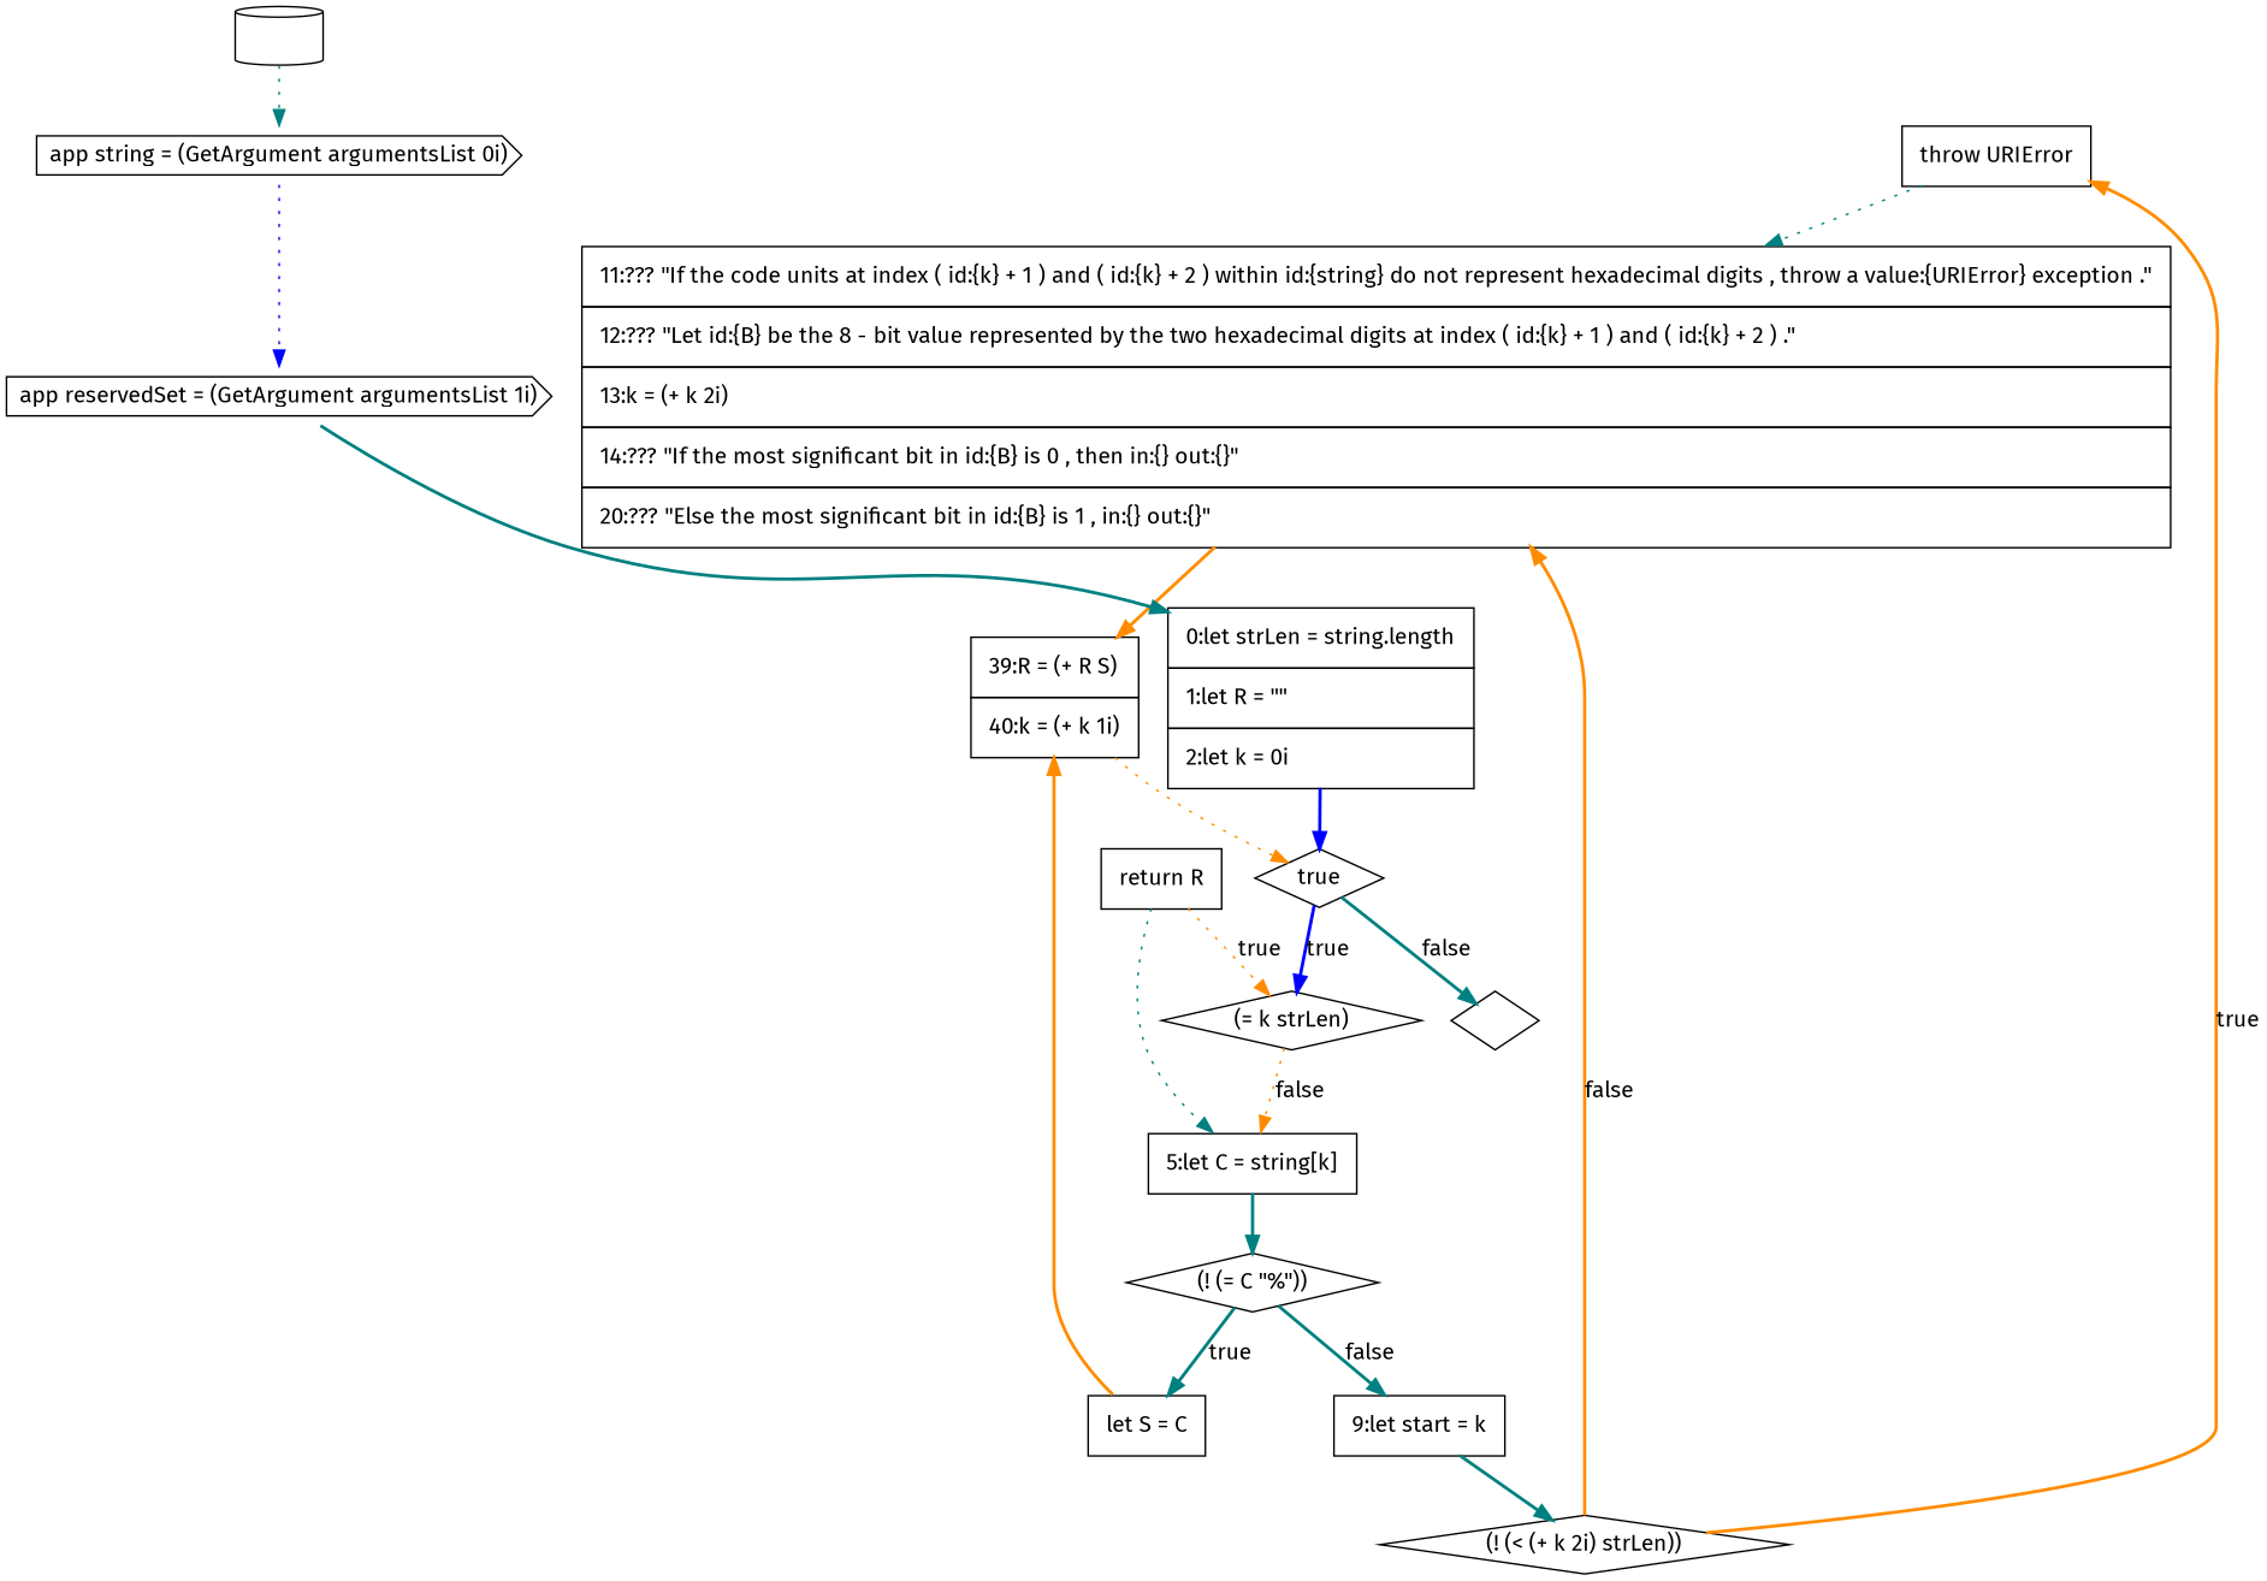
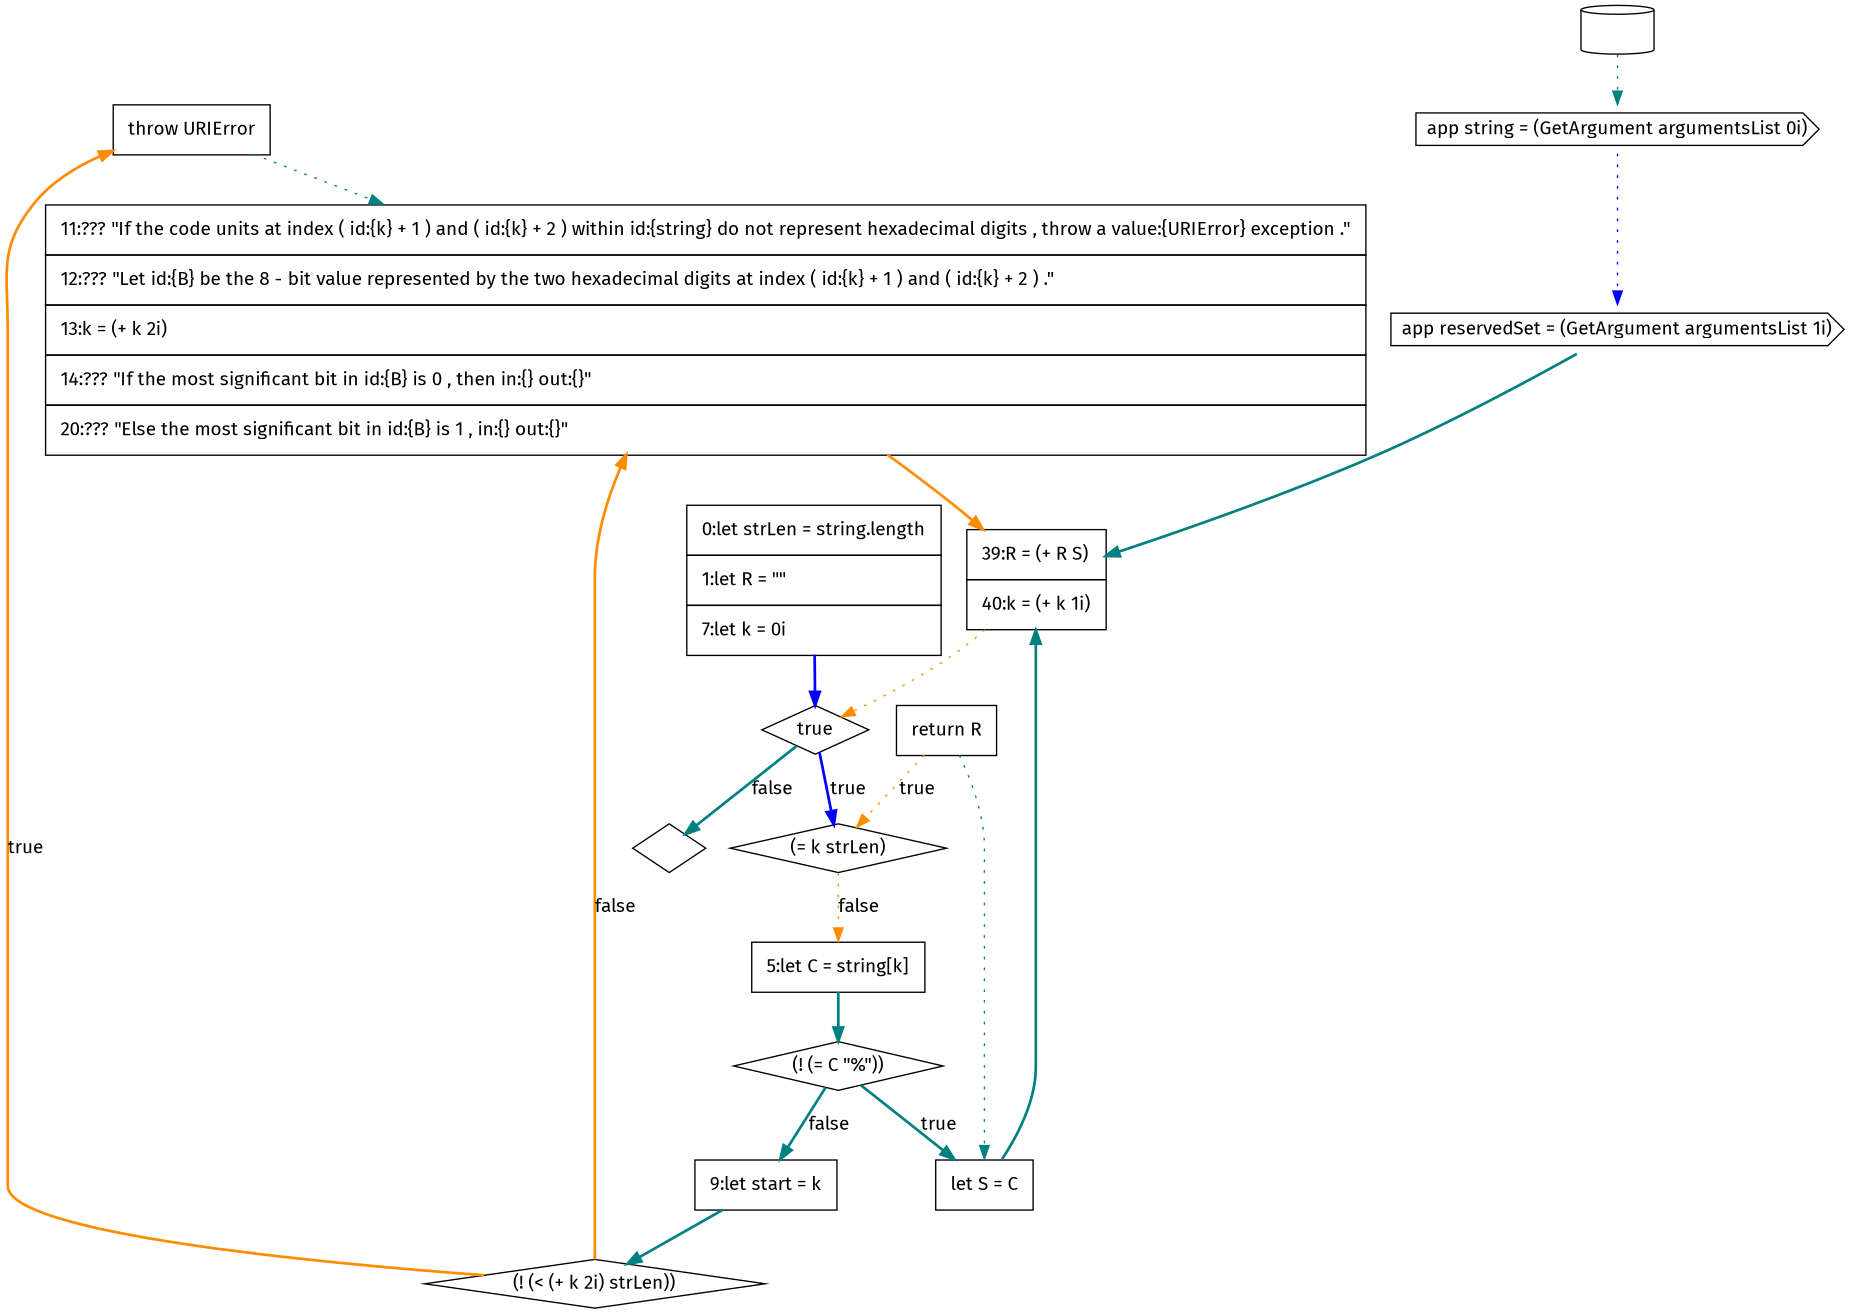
  digraph {
    fontname="Fira Sans"
    node [color=black fillcolor=white fontname="Fira Sans" shape=none style=filled]
    edge [color=teal fontname="Fira Sans" style=bold]
    n1 [label=<<font color="black">     <table border="0" cellborder="1" cellspacing="0" cellpadding="10">       <tr><td align="left">throw URIError</td></tr>     </table>   </font>> margin=0]
    n2 [label=<<font color="black">     <table border="0" cellborder="1" cellspacing="0" cellpadding="10">       <tr><td align="left">11:??? &quot;If the code units at index ( id:{k} + 1 ) and ( id:{k} + 2 ) within id:{string} do not represent hexadecimal digits , throw a value:{URIError} exception .&quot;</td></tr>       <tr><td align="left">12:??? &quot;Let id:{B} be the 8 - bit value represented by the two hexadecimal digits at index ( id:{k} + 1 ) and ( id:{k} + 2 ) .&quot;</td></tr>       <tr><td align="left">13:k = (+ k 2i)</td></tr>       <tr><td align="left">14:??? &quot;If the most significant bit in id:{B} is 0 , then in:{} out:{}&quot;</td></tr>       <tr><td align="left">20:??? &quot;Else the most significant bit in id:{B} is 1 , in:{} out:{}&quot;</td></tr>     </table>   </font>> margin=0]
    n3 [label=<<font color="black">     <table border="0" cellborder="1" cellspacing="0" cellpadding="10">       <tr><td align="left">39:R = (+ R S)</td></tr>       <tr><td align="left">40:k = (+ k 1i)</td></tr>     </table>   </font>> margin=0]
    n4 [label=<<font color="black">(! (= C &quot;%&quot;))</font>> shape=diamond]
    n5 [label=<<font color="black">     <table border="0" cellborder="1" cellspacing="0" cellpadding="10">       <tr><td align="left">let S = C</td></tr>     </table>   </font>> margin=0]
    n6 [label=<<font color="black">     <table border="0" cellborder="1" cellspacing="0" cellpadding="10">       <tr><td align="left">9:let start = k</td></tr>     </table>   </font>> margin=0]
    n7 [label=<<font color="black">(! (&lt; (+ k 2i) strLen))</font>> shape=diamond]
-   n8 [label=<<font color="black">     <table border="0" cellborder="1" cellspacing="0" cellpadding="10">       <tr><td align="left">0:let strLen = string.length</td></tr>       <tr><td align="left">1:let R = &quot;&quot;</td></tr>       <tr><td align="left">2:let k = 0i</td></tr>     </table>   </font>> margin=0]
+   n8 [label=<<font color="black">     <table border="0" cellborder="1" cellspacing="0" cellpadding="10">       <tr><td align="left">0:let strLen = string.length</td></tr>       <tr><td align="left">1:let R = &quot;&quot;</td></tr>       <tr><td align="left">7:let k = 0i</td></tr>     </table>   </font>> margin=0]
    n9 [label=<<font color="black">true</font>> shape=diamond]
    n10 [label=" " shape=diamond]
    n11 [label=<<font color="black">(= k strLen)</font>> shape=diamond]
    n12 [label=<<font color="black">     <table border="0" cellborder="1" cellspacing="0" cellpadding="10">       <tr><td align="left">5:let C = string[k]</td></tr>     </table>   </font>> margin=0]
    n13 [label=<<font color="black">app reservedSet = (GetArgument argumentsList 1i)</font>> shape=cds]
    n14 [label=<<font color="black">     <table border="0" cellborder="1" cellspacing="0" cellpadding="10">       <tr><td align="left">return R</td></tr>     </table>   </font>> margin=0]
    n15 [label=<<font color="black">app string = (GetArgument argumentsList 0i)</font>> shape=cds]
    n16 [label=" " shape=cylinder]
    n1 -> n2 [style=dotted]
    n2 -> n3 [color=darkorange]
    n3 -> n9 [color=darkorange style=dotted]
    n4 -> n5 [label=<<font color="black">true</font>>]
    n4 -> n6 [label=<<font color="black">false</font>>]
-   n5 -> n3 [color=darkorange]
+   n5 -> n3
    n6 -> n7
    n7 -> n1 [color=darkorange label=<<font color="black">true</font>>]
    n7 -> n2 [color=darkorange label=<<font color="black">false</font>>]
    n8 -> n9 [color=blue]
    n9 -> n10 [label=<<font color="black">false</font>>]
    n9 -> n11 [color=blue label=<<font color="black">true</font>>]
    n11 -> n12 [color=darkorange label=<<font color="black">false</font>> style=dotted]
    n12 -> n4
-   n13 -> n8
+   n13 -> n3
    n14 -> n11 [color=darkorange label=<<font color="black">true</font>> style=dotted]
-   n14 -> n12 [style=dotted]
+   n14 -> n5 [style=dotted]
    n15 -> n13 [color=blue style=dotted]
    n16 -> n15 [style=dotted]
  }
